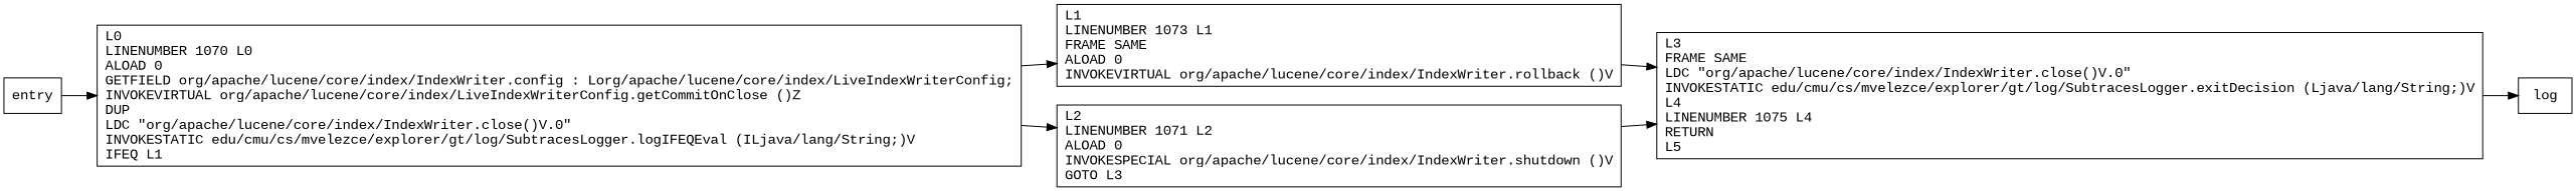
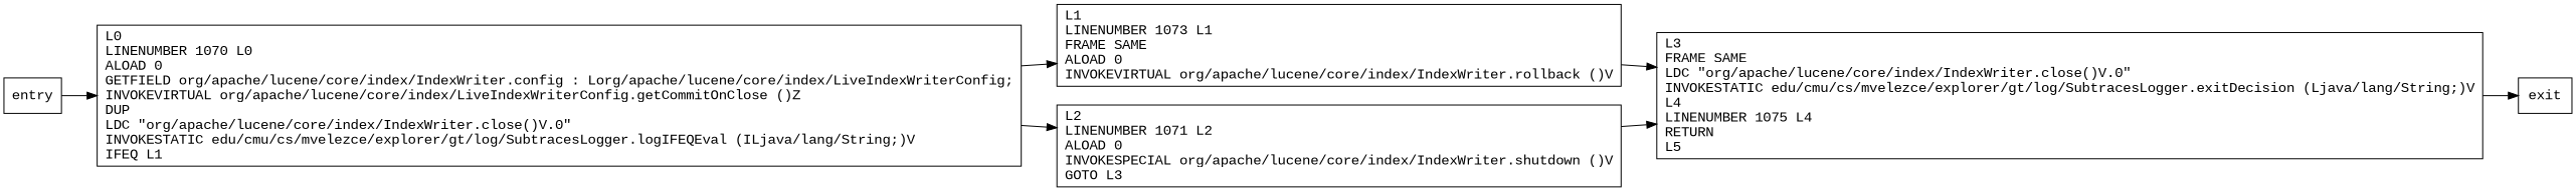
  digraph {
    rankdir=LR
    fontname="Liberation Mono"
    node [shape=record fontname="Liberation Mono"]
    edge [fontname="Liberation Mono"]
    n1 [label="L1\lLINENUMBER 1073 L1\lFRAME SAME\lALOAD 0\lINVOKEVIRTUAL org/apache/lucene/core/index/IndexWriter.rollback ()V\l"]
    n2 [label="L3\lFRAME SAME\lLDC \"org/apache/lucene/core/index/IndexWriter.close()V.0\"\lINVOKESTATIC edu/cmu/cs/mvelezce/explorer/gt/log/SubtracesLogger.exitDecision (Ljava/lang/String;)V\lL4\lLINENUMBER 1075 L4\lRETURN\lL5\l"]
    n3 [label="L2\lLINENUMBER 1071 L2\lALOAD 0\lINVOKESPECIAL org/apache/lucene/core/index/IndexWriter.shutdown ()V\lGOTO L3\l"]
    n4 [label="L0\lLINENUMBER 1070 L0\lALOAD 0\lGETFIELD org/apache/lucene/core/index/IndexWriter.config : Lorg/apache/lucene/core/index/LiveIndexWriterConfig;\lINVOKEVIRTUAL org/apache/lucene/core/index/LiveIndexWriterConfig.getCommitOnClose ()Z\lDUP\lLDC \"org/apache/lucene/core/index/IndexWriter.close()V.0\"\lINVOKESTATIC edu/cmu/cs/mvelezce/explorer/gt/log/SubtracesLogger.logIFEQEval (ILjava/lang/String;)V\lIFEQ L1\l"]
-   exit [label=log]
+   exit
    entry
    n1 -> n2
    n2 -> exit
    n3 -> n2
    n4 -> n1
    n4 -> n3
    entry -> n4
  }
